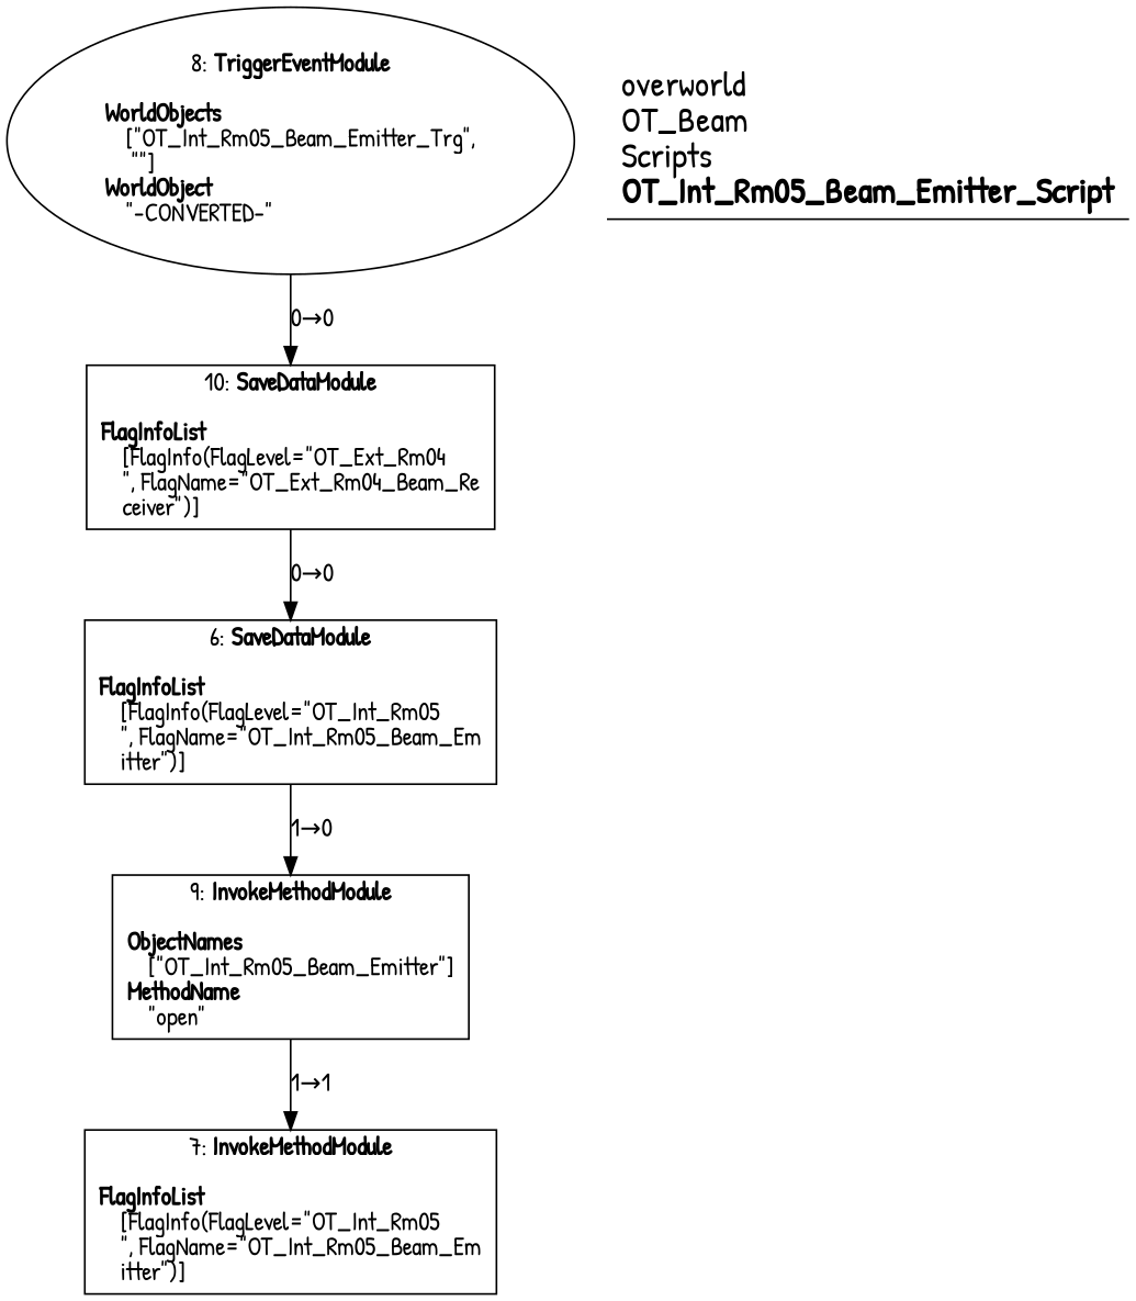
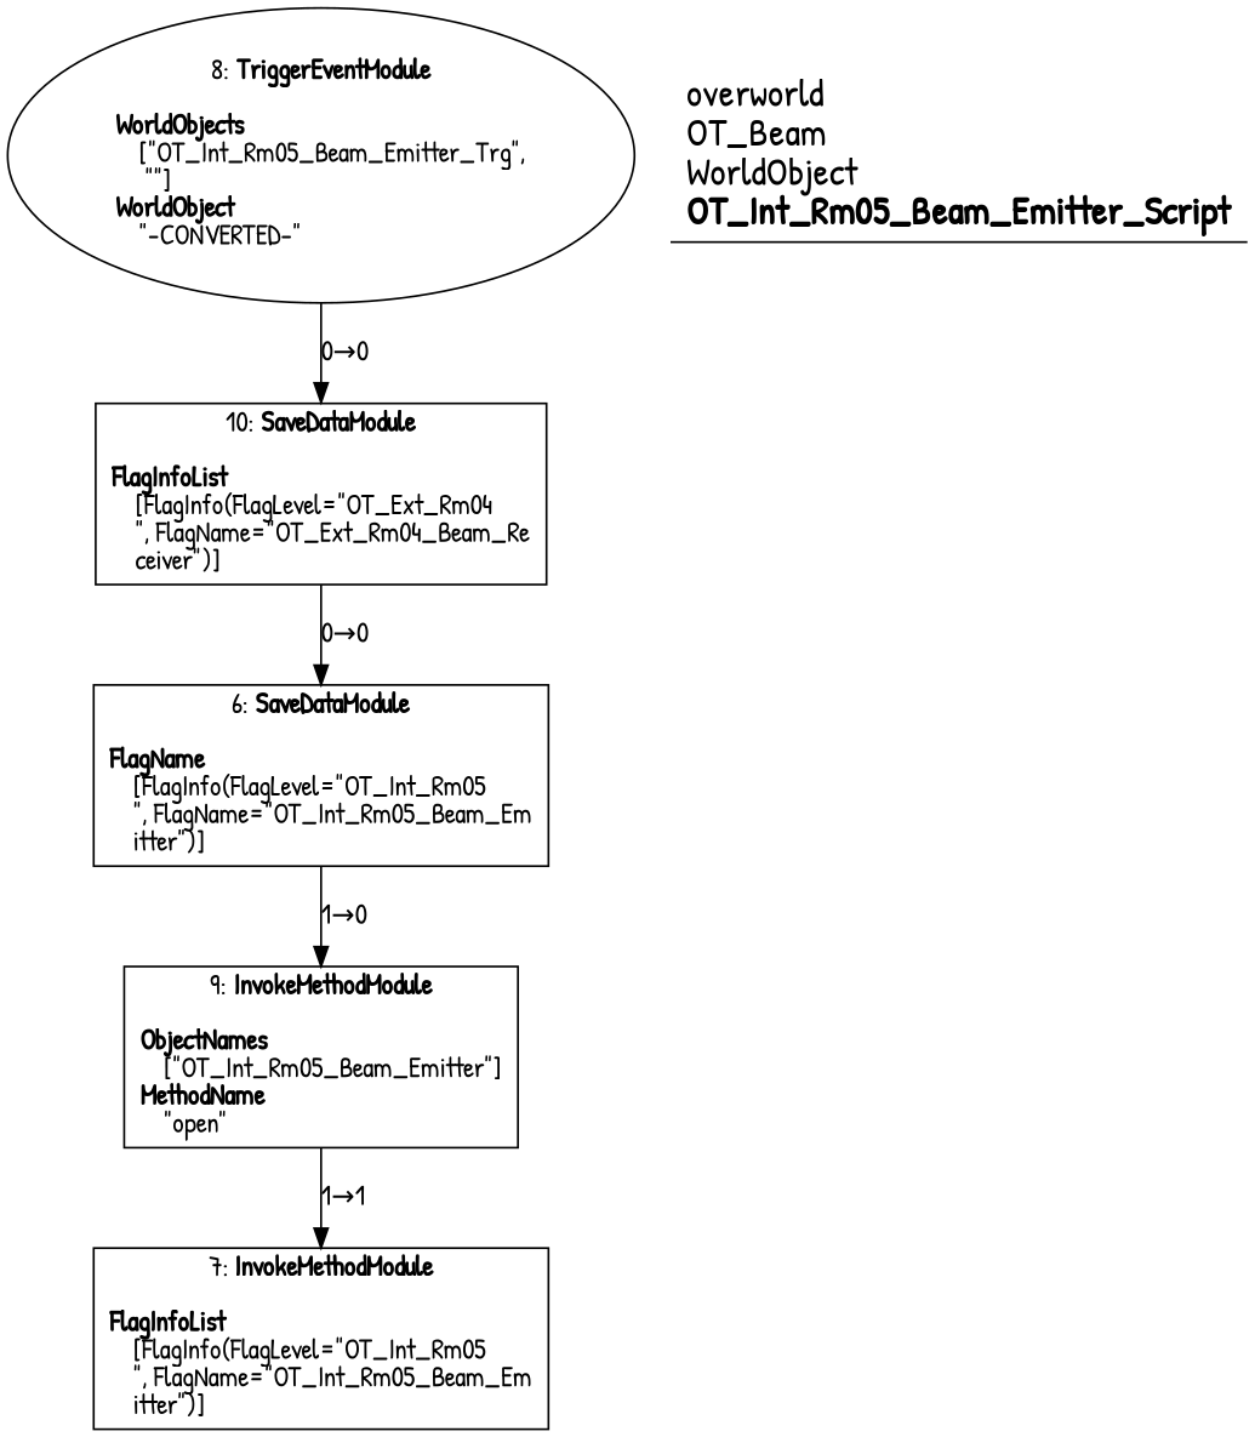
  digraph {
    fontname="Patrick Hand"
    splines=spline
    node [fontname="Patrick Hand" shape=box]
    edge [fontname="Patrick Hand"]
-   n1 [label=<6: <b>SaveDataModule</b><br/><br/><b>FlagInfoList</b><br align="left"/>    [FlagInfo(FlagLevel=&quot;OT_Int_Rm05<br align="left"/>    &quot;, FlagName=&quot;OT_Int_Rm05_Beam_Em<br align="left"/>    itter&quot;)]<br align="left"/>>]
+   n1 [label=<6: <b>SaveDataModule</b><br/><br/><b>FlagName</b><br align="left"/>    [FlagInfo(FlagLevel=&quot;OT_Int_Rm05<br align="left"/>    &quot;, FlagName=&quot;OT_Int_Rm05_Beam_Em<br align="left"/>    itter&quot;)]<br align="left"/>>]
    n2 [label=<9: <b>InvokeMethodModule</b><br/><br/><b>ObjectNames</b><br align="left"/>    [&quot;OT_Int_Rm05_Beam_Emitter&quot;]<br align="left"/><b>MethodName</b><br align="left"/>    &quot;open&quot;<br align="left"/>>]
    n3 [label=<7: <b>InvokeMethodModule</b><br/><br/><b>FlagInfoList</b><br align="left"/>    [FlagInfo(FlagLevel=&quot;OT_Int_Rm05<br align="left"/>    &quot;, FlagName=&quot;OT_Int_Rm05_Beam_Em<br align="left"/>    itter&quot;)]<br align="left"/>>]
    n4 [label=<8: <b>TriggerEventModule</b><br/><br/><b>WorldObjects</b><br align="left"/>    [&quot;OT_Int_Rm05_Beam_Emitter_Trg&quot;,<br align="left"/>     &quot;&quot;]<br align="left"/><b>WorldObject</b><br align="left"/>    &quot;-CONVERTED-&quot;<br align="left"/>> shape=oval]
    n5 [label=<10: <b>SaveDataModule</b><br/><br/><b>FlagInfoList</b><br align="left"/>    [FlagInfo(FlagLevel=&quot;OT_Ext_Rm04<br align="left"/>    &quot;, FlagName=&quot;OT_Ext_Rm04_Beam_Re<br align="left"/>    ceiver&quot;)]<br align="left"/>>]
-   n6 [label=<<font point-size="20">overworld<br align="left"/>OT_Beam<br align="left"/>Scripts<br align="left"/><b>OT_Int_Rm05_Beam_Emitter_Script</b><br align="left"/></font>> shape=underline]
+   n6 [label=<<font point-size="20">overworld<br align="left"/>OT_Beam<br align="left"/>WorldObject<br align="left"/><b>OT_Int_Rm05_Beam_Emitter_Script</b><br align="left"/></font>> shape=underline]
    n1 -> n2 [label="1→0"]
    n2 -> n3 [label="1→1"]
    n4 -> n5 [label="0→0"]
    n5 -> n1 [label="0→0"]
  }
